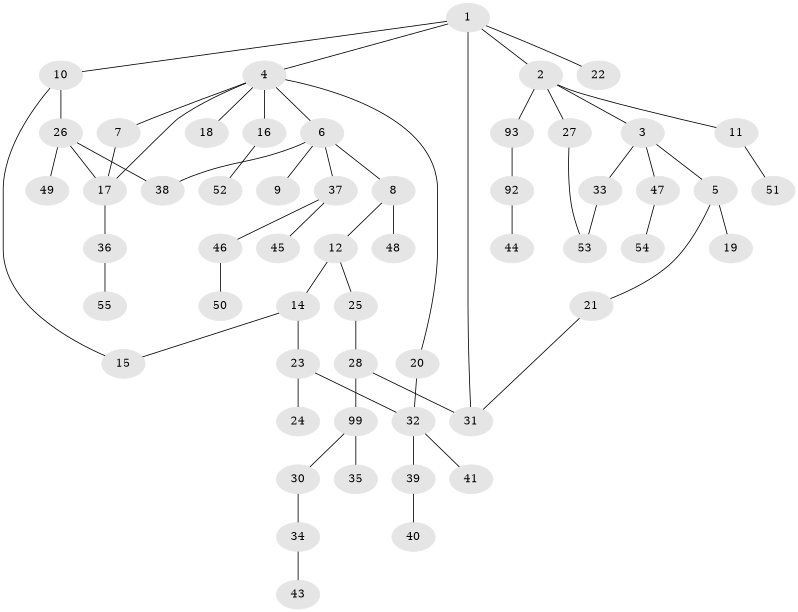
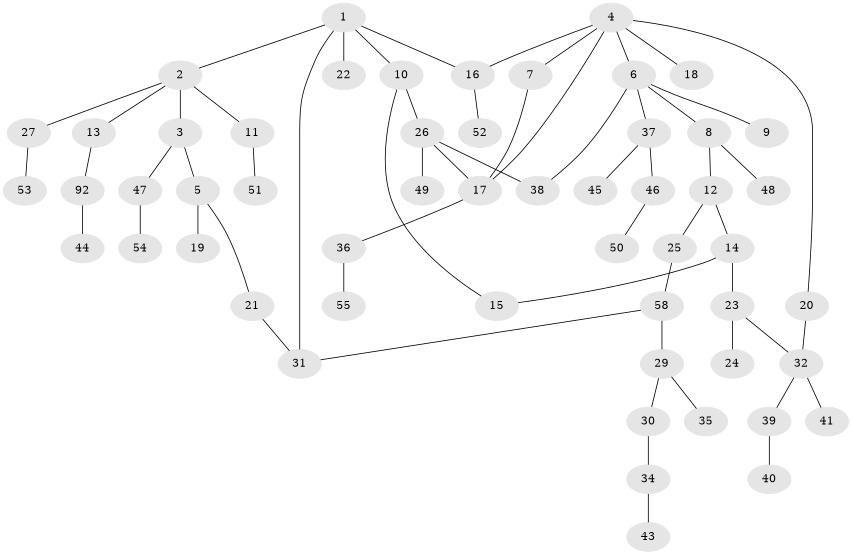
  graph {
    fontname="DejaVu Serif"
    node [color=gray90 fontname="DejaVu Serif" style=filled]
    edge [fontname="DejaVu Serif"]
    1
    2
    4
    10
    22
    31
    3
    11
-   13 [label=93]
+   13
    27
    6
    7
    16
    17
    18
    20
    15
    26
    5
-   33
    47
    51
    n23 [label=92]
    53
    19
    21
    54
    8
    9
    37
    38
    52
    36
    32
    12
    48
    45
    46
    14
    25
    49
    23
-   28
+   28 [label=58]
    44
    24
    55
    39
    41
-   29 [label=99]
+   29
    30
    35
    34
    43
    40
    50
    1 -- 2
-   1 -- 4
+   1 -- 16
    1 -- 10
    1 -- 22
    1 -- 31
    2 -- 3
    2 -- 11
    2 -- 13
    2 -- 27
    4 -- 6
    4 -- 7
    4 -- 16
    4 -- 17
    4 -- 18
    4 -- 20
    10 -- 15
    10 -- 26
    3 -- 5
-   3 -- 33
    3 -- 47
    11 -- 51
    13 -- n23
    27 -- 53
    6 -- 8
    6 -- 9
    6 -- 37
    6 -- 38
    7 -- 17
    16 -- 52
    17 -- 36
    20 -- 32
    26 -- 17
    26 -- 38
    26 -- 49
    5 -- 19
    5 -- 21
-   33 -- 53
    47 -- 54
    n23 -- 44
    21 -- 31
    8 -- 12
    8 -- 48
    37 -- 45
    37 -- 46
    36 -- 55
    32 -- 39
    32 -- 41
    12 -- 14
    12 -- 25
    46 -- 50
    14 -- 15
    14 -- 23
    25 -- 28
    23 -- 32
    23 -- 24
    28 -- 31
    28 -- 29
    39 -- 40
    29 -- 30
    29 -- 35
    30 -- 34
    34 -- 43
  }
